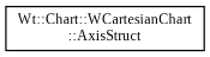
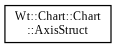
  digraph {
    rankdir=TB
    fontname="Liberation Serif"
-   n1 [color=black fillcolor=white fontname="Liberation Serif" fontsize=10 height=0.2 label="Wt::Chart::WCartesianChart\l::AxisStruct" shape=record style=filled width=0.4]
+   n1 [color=black fillcolor=white fontname="Liberation Serif" fontsize=10 height=0.2 label="Wt::Chart::Chart\l::AxisStruct" shape=record style=filled width=0.4]
  }
